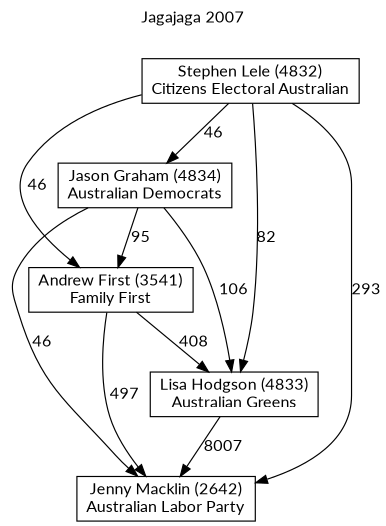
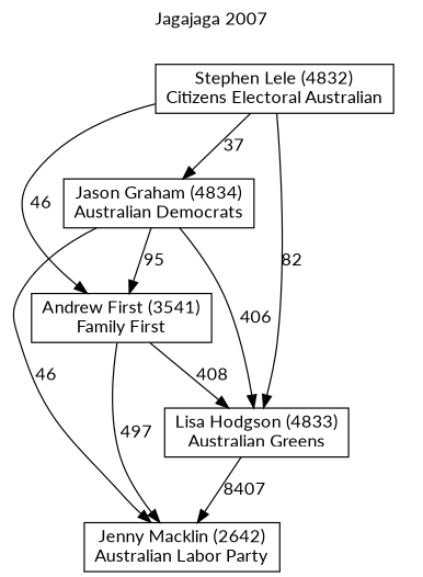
  digraph {
    fontname=Lato
    label="Jagajaga 2007"
    labelloc=t
    mclimit=10
    node [fontname=Lato shape=box]
    edge [fontname=Lato]
    n1 [label="Jenny Macklin (2642)\nAustralian Labor Party"]
    n2 [label="Lisa Hodgson (4833)\nAustralian Greens"]
    n3 [label="Andrew First (3541)\nFamily First"]
    n4 [label="Jason Graham (4834)\nAustralian Democrats"]
    n5 [label="Stephen Lele (4832)\nCitizens Electoral Australian"]
-   n2 -> n1 [label=8007]
+   n2 -> n1 [label=8407]
    n3 -> n1 [label=497]
    n3 -> n2 [label=408]
    n4 -> n1 [label=46]
-   n4 -> n2 [label=106]
+   n4 -> n2 [label=406]
    n4 -> n3 [label=95]
-   n5 -> n1 [label=293]
    n5 -> n2 [label=82]
    n5 -> n3 [label=46]
-   n5 -> n4 [label=46]
+   n5 -> n4 [label=37]
  }
